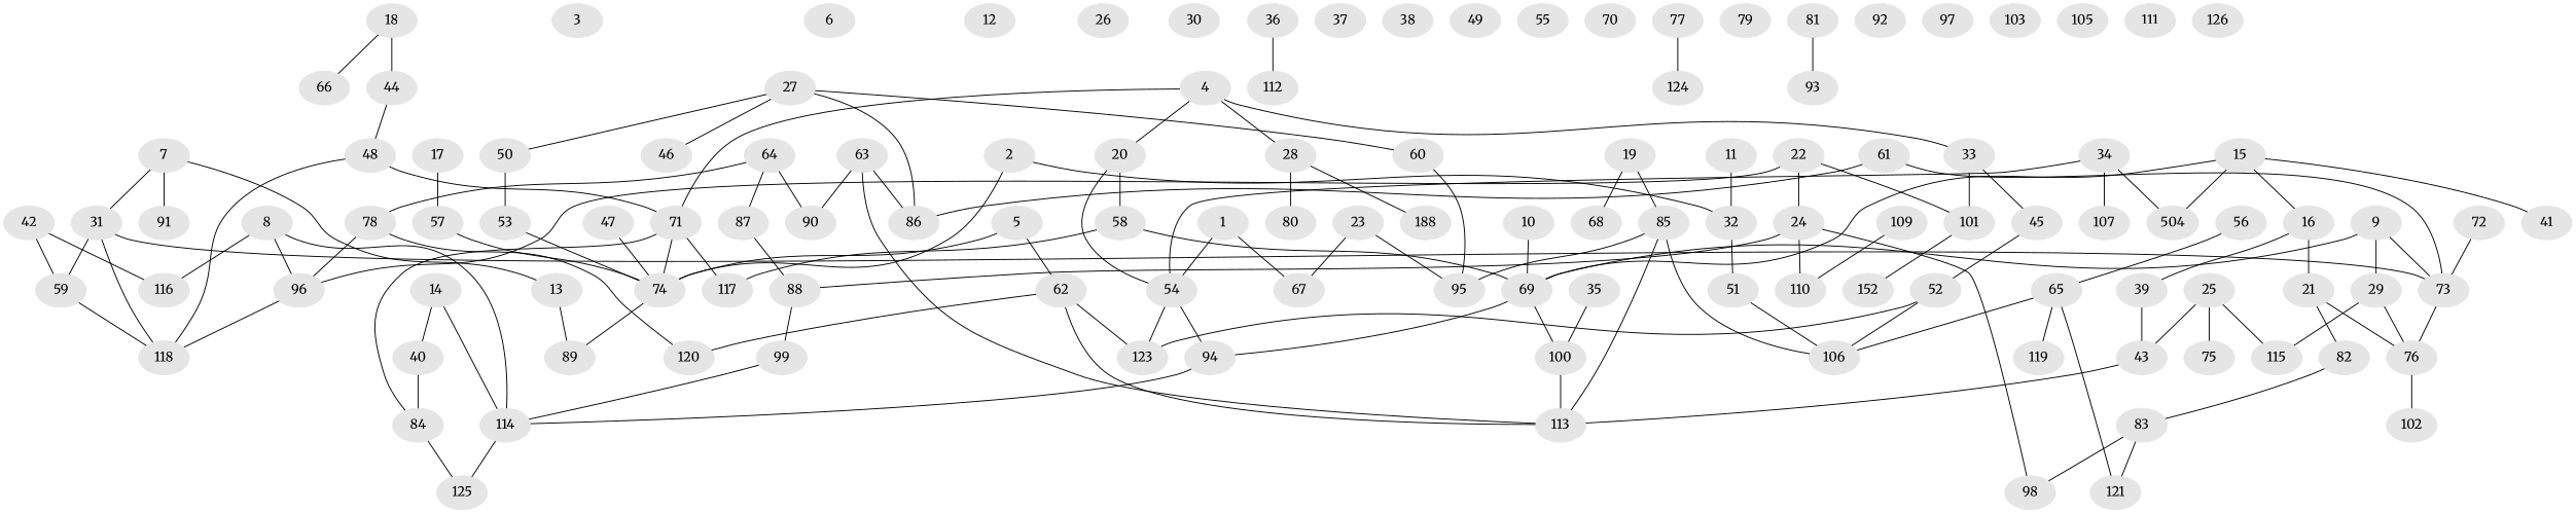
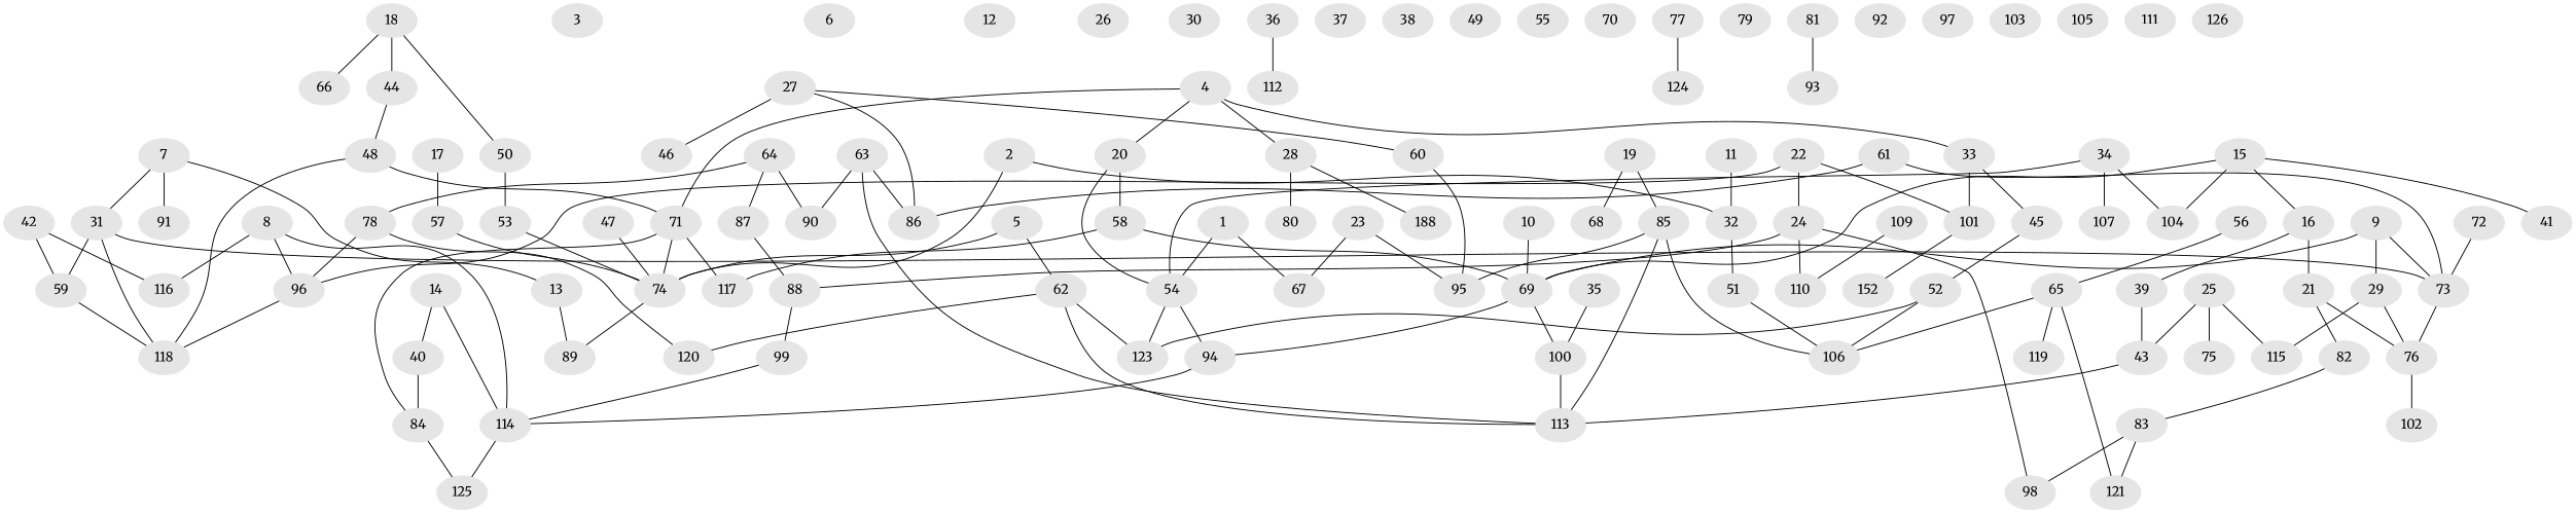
  graph {
    fontname=Merriweather
    node [color=gray90 fontname=Merriweather style=filled]
    edge [fontname=Merriweather]
    1
    54
    67
    123
    94
    2
    32
    74
    51
    89
    3
    4
    20
    28
    33
    71
    58
    80
    n19 [label=188]
    101
    45
    84
    117
    5
    62
    113
    120
    6
    7
    13
    31
    91
    73
    59
    118
    8
    96
    114
    116
    125
    9
    29
    69
    76
    115
    100
    10
    11
    12
    14
    40
    15
    16
    41
-   104 [label=504]
+   104
    21
    39
    82
    43
    17
    57
    18
    44
    66
    48
    19
    68
    85
    95
    106
    102
    83
    22
    24
    88
    98
    110
    n78 [label=152]
    23
    99
    25
    75
    26
    27
    46
    50
    60
    86
    53
    30
    52
    34
    107
    35
    36
    112
    37
    38
    42
    47
    49
    55
    56
    65
    119
    121
    61
    63
    90
    64
    78
    87
    70
    72
    77
    124
    79
    81
    93
    92
    97
    103
    105
    109
    111
    126
    1 -- 54
    1 -- 67
    54 -- 123
    54 -- 94
    94 -- 114
    2 -- 32
    2 -- 74
    32 -- 51
    74 -- 89
    51 -- 106
    4 -- 20
    4 -- 28
    4 -- 33
    4 -- 71
    20 -- 54
    20 -- 58
    28 -- 80
    28 -- n19
    33 -- 101
    33 -- 45
    71 -- 74
    71 -- 84
    71 -- 117
    58 -- 117
    58 -- 69
    101 -- n78
    45 -- 52
    84 -- 125
    5 -- 74
    5 -- 62
    62 -- 123
    62 -- 113
    62 -- 120
    7 -- 13
    7 -- 31
    7 -- 91
    13 -- 89
    31 -- 73
    31 -- 59
    31 -- 118
    73 -- 76
    59 -- 118
    8 -- 96
    8 -- 114
    8 -- 116
    96 -- 118
    114 -- 125
    9 -- 73
    9 -- 29
    9 -- 69
    29 -- 76
    29 -- 115
    69 -- 94
    69 -- 100
    76 -- 102
    100 -- 113
    10 -- 69
    11 -- 32
    14 -- 114
    14 -- 40
    40 -- 84
    15 -- 69
    15 -- 16
    15 -- 41
    15 -- 104
    16 -- 21
    16 -- 39
    21 -- 76
    21 -- 82
    39 -- 43
    82 -- 83
    43 -- 113
    17 -- 57
    57 -- 74
    18 -- 44
    18 -- 66
    44 -- 48
    48 -- 71
    48 -- 118
    19 -- 68
    19 -- 85
    85 -- 113
    85 -- 95
    85 -- 106
    83 -- 98
    83 -- 121
    22 -- 101
    22 -- 96
    22 -- 24
    24 -- 88
    24 -- 98
    24 -- 110
    88 -- 99
    23 -- 67
    23 -- 95
    99 -- 114
    25 -- 115
    25 -- 43
    25 -- 75
    27 -- 46
-   27 -- 50
+   18 -- 50
    27 -- 60
    27 -- 86
    50 -- 53
    60 -- 95
    53 -- 74
    52 -- 123
    52 -- 106
    34 -- 54
    34 -- 104
    34 -- 107
    35 -- 100
    36 -- 112
    42 -- 59
    42 -- 116
    47 -- 74
    56 -- 65
    65 -- 106
    65 -- 119
    65 -- 121
    61 -- 73
    61 -- 86
    63 -- 113
    63 -- 86
    63 -- 90
    64 -- 90
    64 -- 78
    64 -- 87
    78 -- 120
    78 -- 96
    87 -- 88
    72 -- 73
    77 -- 124
    81 -- 93
    109 -- 110
  }
